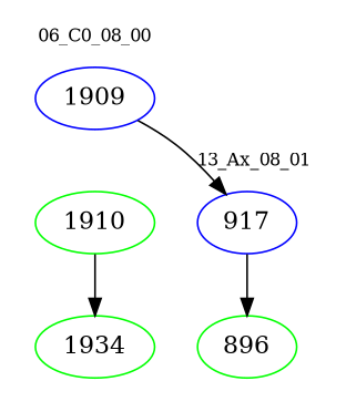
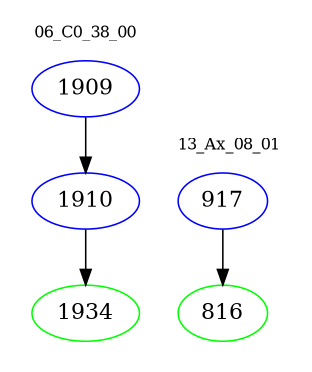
  digraph {
    node [color=green]
    edge [color=black]
    n1 [color=blue label=917]
-   n2 [label=896]
+   n2 [label=816]
    n3 [color=blue label=1909]
    n4 [label=1934]
-   n5 [label=1910]
+   n5 [color=blue label=1910]
    subgraph cluster_1 {
      color=white
      fontsize=10
      label="13_Ax_08_01"
      n1
      n2
    }
    subgraph cluster_2 {
      color=white
      fontsize=10
-     label="06_C0_08_00"
+     label="06_C0_38_00"
      n3
      n4
      n5
    }
    n1 -> n2
-   n3 -> n1
+   n3 -> n5
    n5 -> n4
  }
